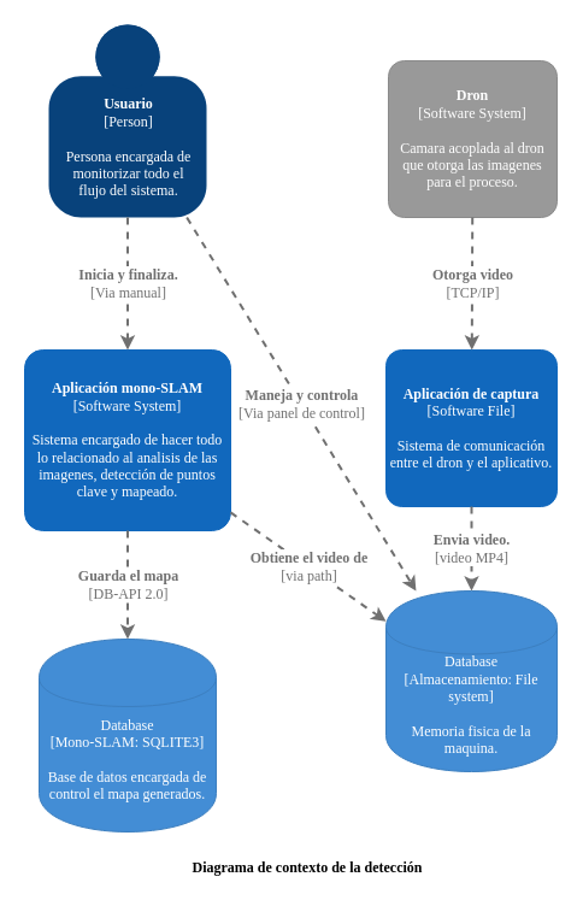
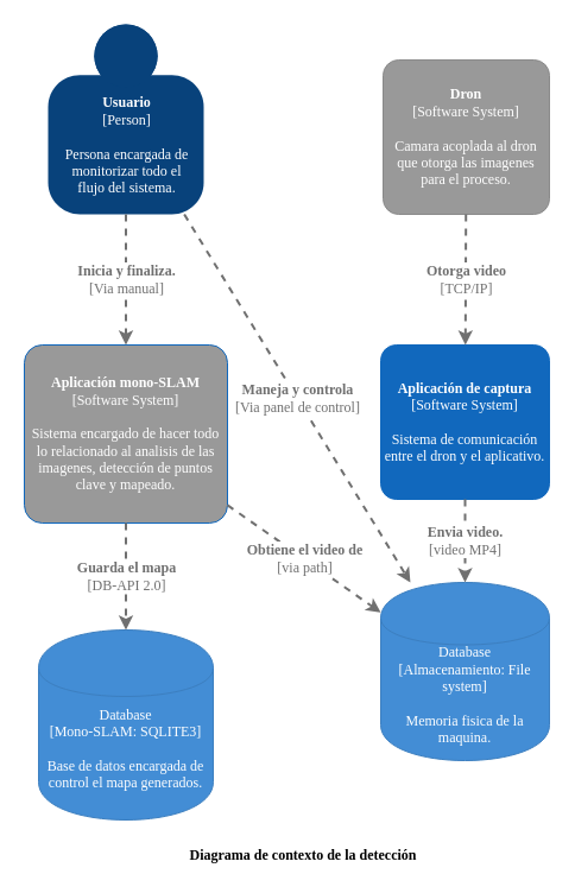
  <mxCell id="0" />
  <mxCell id="1" parent="0" />
  <mxCell id="2" value="&lt;b style=&quot;font-size: 12px;&quot;&gt;Usuario&lt;/b&gt;&lt;div style=&quot;font-size: 12px;&quot;&gt;[Person]&lt;/div&gt;&lt;br style=&quot;font-size: 12px;&quot;&gt;&lt;div style=&quot;font-size: 12px;&quot;&gt;Persona encargada de&#10;monitorizar todo el &#10;flujo del sistema.&lt;/div&gt;" style="html=1;dashed=0;whitespace=wrap;fillColor=#08427b;strokeColor=none;fontColor=#ffffff;shape=mxgraph.c4.person;align=center;metaEdit=1;points=[[0.5,0,0],[1,0.5,0],[1,0.75,0],[0.75,1,0],[0.5,1,0],[0.25,1,0],[0,0.75,0],[0,0.5,0]];metaData={&quot;c4Type&quot;:{&quot;editable&quot;:false}};fontSize=12;fontFamily=Times New Roman;" parent="1" vertex="1"><mxGeometry x="40" y="20" width="131" height="160" as="geometry" /></mxCell>
- <mxCell id="3" value="&lt;b style=&quot;font-size: 12px;&quot;&gt;Aplicación mono-SLAM&lt;/b&gt;&lt;div style=&quot;font-size: 12px;&quot;&gt;[Software System]&lt;/div&gt;&lt;br style=&quot;font-size: 12px;&quot;&gt;&lt;div style=&quot;font-size: 12px;&quot;&gt;Sistema encargado de hacer todo lo relacionado al analisis de las imagenes, detección de puntos clave y mapeado.&lt;/div&gt;" style="rounded=1;whiteSpace=wrap;html=1;labelBackgroundColor=none;fillColor=#1168BD;fontColor=#ffffff;align=center;arcSize=10;strokeColor=#1168BD;metaEdit=1;metaData={&quot;c4Type&quot;:{&quot;editable&quot;:false}};points=[[0.25,0,0],[0.5,0,0],[0.75,0,0],[1,0.25,0],[1,0.5,0],[1,0.75,0],[0.75,1,0],[0.5,1,0],[0.25,1,0],[0,0.75,0],[0,0.5,0],[0,0.25,0]];fontSize=12;fontFamily=Times New Roman;" parent="1" vertex="1"><mxGeometry x="20" y="290" width="171" height="150" as="geometry" /></mxCell>
+ <mxCell id="3" value="&lt;b style=&quot;font-size: 12px;&quot;&gt;Aplicación mono-SLAM&lt;/b&gt;&lt;div style=&quot;font-size: 12px;&quot;&gt;[Software System]&lt;/div&gt;&lt;br style=&quot;font-size: 12px;&quot;&gt;&lt;div style=&quot;font-size: 12px;&quot;&gt;Sistema encargado de hacer todo lo relacionado al analisis de las imagenes, detección de puntos clave y mapeado.&lt;/div&gt;" style="rounded=1;whiteSpace=wrap;html=1;labelBackgroundColor=none;fillColor=#999999;fontColor=#ffffff;align=center;arcSize=10;strokeColor=#1168BD;metaEdit=1;metaData={&quot;c4Type&quot;:{&quot;editable&quot;:false}};points=[[0.25,0,0],[0.5,0,0],[0.75,0,0],[1,0.25,0],[1,0.5,0],[1,0.75,0],[0.75,1,0],[0.5,1,0],[0.25,1,0],[0,0.75,0],[0,0.5,0],[0,0.25,0]];fontSize=12;fontFamily=Times New Roman;" parent="1" vertex="1"><mxGeometry x="20" y="290" width="171" height="150" as="geometry" /></mxCell>
  <mxCell id="4" value="&lt;div style=&quot;text-align: left; font-size: 12px;&quot;&gt;&lt;div style=&quot;text-align: center; font-size: 12px;&quot;&gt;&lt;b style=&quot;font-size: 12px;&quot;&gt;Inicia y finaliza.&lt;/b&gt;&lt;/div&gt;&lt;div style=&quot;text-align: center; font-size: 12px;&quot;&gt;[Via manual]&lt;/div&gt;&lt;/div&gt;" style="edgeStyle=none;rounded=0;html=1;jettySize=auto;orthogonalLoop=1;strokeColor=#707070;strokeWidth=2;fontColor=#707070;jumpStyle=none;dashed=1;metaEdit=1;metaData={&quot;c4Type&quot;:{&quot;editable&quot;:false}};fontSize=12;fontFamily=Times New Roman;" parent="1" source="2" target="3" edge="1"><mxGeometry width="160" relative="1" as="geometry"><mxPoint x="-499" y="160" as="sourcePoint" /><mxPoint x="-339" y="160" as="targetPoint" /></mxGeometry></mxCell>
  <mxCell id="5" value="&lt;b style=&quot;font-size: 12px;&quot;&gt;Dron&lt;/b&gt;&lt;div style=&quot;font-size: 12px;&quot;&gt;[Software System]&lt;/div&gt;&lt;br style=&quot;font-size: 12px;&quot;&gt;&lt;div style=&quot;font-size: 12px;&quot;&gt;Camara acoplada al dron que otorga las imagenes para el proceso.&lt;/div&gt;" style="rounded=1;whiteSpace=wrap;html=1;labelBackgroundColor=none;fillColor=#999999;fontColor=#ffffff;align=center;arcSize=10;strokeColor=#8A8A8A;metaEdit=1;metaData={&quot;c4Type&quot;:{&quot;editable&quot;:false}};points=[[0.25,0,0],[0.5,0,0],[0.75,0,0],[1,0.25,0],[1,0.5,0],[1,0.75,0],[0.75,1,0],[0.5,1,0],[0.25,1,0],[0,0.75,0],[0,0.5,0],[0,0.25,0]];fontSize=12;fontFamily=Times New Roman;" parent="1" vertex="1"><mxGeometry x="322" y="50" width="140" height="130" as="geometry" /></mxCell>
  <mxCell id="6" value="&lt;div style=&quot;text-align: left; font-size: 12px;&quot;&gt;&lt;div style=&quot;text-align: center; font-size: 12px;&quot;&gt;&lt;b style=&quot;font-size: 12px;&quot;&gt;Maneja y controla&lt;/b&gt;&lt;/div&gt;&lt;div style=&quot;text-align: center; font-size: 12px;&quot;&gt;[Via panel de control]&lt;/div&gt;&lt;/div&gt;" style="edgeStyle=none;rounded=0;html=1;jettySize=auto;orthogonalLoop=1;strokeColor=#707070;strokeWidth=2;fontColor=#707070;jumpStyle=none;dashed=1;metaEdit=1;metaData={&quot;c4Type&quot;:{&quot;editable&quot;:false}};fontSize=12;fontFamily=Times New Roman;" parent="1" source="2" target="12" edge="1"><mxGeometry width="160" relative="1" as="geometry"><mxPoint x="271" y="260" as="sourcePoint" /><mxPoint x="431" y="260" as="targetPoint" /></mxGeometry></mxCell>
- <mxCell id="7" value="&lt;b style=&quot;font-size: 12px;&quot;&gt;Aplicación de captura&lt;/b&gt;&lt;div style=&quot;font-size: 12px;&quot;&gt;[Software File]&lt;/div&gt;&lt;br style=&quot;font-size: 12px;&quot;&gt;&lt;div style=&quot;font-size: 12px;&quot;&gt;Sistema de comunicación entre el dron y el aplicativo.&lt;/div&gt;" style="rounded=1;whiteSpace=wrap;html=1;labelBackgroundColor=none;fillColor=#1168BD;fontColor=#ffffff;align=center;arcSize=10;strokeColor=#1168BD;metaEdit=1;metaData={&quot;c4Type&quot;:{&quot;editable&quot;:false}};points=[[0.25,0,0],[0.5,0,0],[0.75,0,0],[1,0.25,0],[1,0.5,0],[1,0.75,0],[0.75,1,0],[0.5,1,0],[0.25,1,0],[0,0.75,0],[0,0.5,0],[0,0.25,0]];fontSize=12;fontFamily=Times New Roman;" parent="1" vertex="1"><mxGeometry x="320" y="290" width="142" height="130" as="geometry" /></mxCell>
+ <mxCell id="7" value="&lt;b style=&quot;font-size: 12px;&quot;&gt;Aplicación de captura&lt;/b&gt;&lt;div style=&quot;font-size: 12px;&quot;&gt;[Software System]&lt;/div&gt;&lt;br style=&quot;font-size: 12px;&quot;&gt;&lt;div style=&quot;font-size: 12px;&quot;&gt;Sistema de comunicación entre el dron y el aplicativo.&lt;/div&gt;" style="rounded=1;whiteSpace=wrap;html=1;labelBackgroundColor=none;fillColor=#1168BD;fontColor=#ffffff;align=center;arcSize=10;strokeColor=#1168BD;metaEdit=1;metaData={&quot;c4Type&quot;:{&quot;editable&quot;:false}};points=[[0.25,0,0],[0.5,0,0],[0.75,0,0],[1,0.25,0],[1,0.5,0],[1,0.75,0],[0.75,1,0],[0.5,1,0],[0.25,1,0],[0,0.75,0],[0,0.5,0],[0,0.25,0]];fontSize=12;fontFamily=Times New Roman;" parent="1" vertex="1"><mxGeometry x="320" y="290" width="142" height="130" as="geometry" /></mxCell>
  <mxCell id="8" value="&lt;div style=&quot;text-align: left; font-size: 12px;&quot;&gt;&lt;div style=&quot;text-align: center; font-size: 12px;&quot;&gt;&lt;b style=&quot;font-size: 12px;&quot;&gt;Otorga video&lt;/b&gt;&lt;/div&gt;&lt;div style=&quot;text-align: center; font-size: 12px;&quot;&gt;[TCP/IP]&lt;/div&gt;&lt;/div&gt;" style="edgeStyle=none;rounded=0;html=1;jettySize=auto;orthogonalLoop=1;strokeColor=#707070;strokeWidth=2;fontColor=#707070;jumpStyle=none;dashed=1;metaEdit=1;metaData={&quot;c4Type&quot;:{&quot;editable&quot;:false}};fontSize=12;fontFamily=Times New Roman;" parent="1" source="5" target="7" edge="1"><mxGeometry width="160" relative="1" as="geometry"><mxPoint x="561" y="-20" as="sourcePoint" /><mxPoint x="721" y="-20" as="targetPoint" /></mxGeometry></mxCell>
  <mxCell id="9" value="&lt;div style=&quot;text-align: left; font-size: 12px;&quot;&gt;&lt;div style=&quot;text-align: center; font-size: 12px;&quot;&gt;&lt;b style=&quot;font-size: 12px;&quot;&gt;Envia video.&lt;/b&gt;&lt;/div&gt;&lt;div style=&quot;text-align: center; font-size: 12px;&quot;&gt;[video MP4]&lt;/div&gt;&lt;/div&gt;" style="edgeStyle=none;rounded=0;html=1;jettySize=auto;orthogonalLoop=1;strokeColor=#707070;strokeWidth=2;fontColor=#707070;jumpStyle=none;dashed=1;metaEdit=1;metaData={&quot;c4Type&quot;:{&quot;editable&quot;:false}};fontSize=12;fontFamily=Times New Roman;" parent="1" source="7" target="12" edge="1"><mxGeometry width="160" relative="1" as="geometry"><mxPoint x="251" y="510" as="sourcePoint" /><mxPoint x="411" y="510" as="targetPoint" /></mxGeometry></mxCell>
  <mxCell id="10" value="Database&lt;div style=&quot;font-size: 12px;&quot;&gt;[Mono-SLAM:&amp;nbsp;SQLITE3]&lt;/div&gt;&lt;br style=&quot;font-size: 12px;&quot;&gt;&lt;div style=&quot;font-size: 12px;&quot;&gt;Base de datos encargada de control el mapa generados.&lt;/div&gt;" style="shape=cylinder;whiteSpace=wrap;html=1;boundedLbl=1;rounded=0;labelBackgroundColor=none;fillColor=#438DD5;fontSize=12;fontColor=#ffffff;align=center;strokeColor=#3C7FC0;metaEdit=1;points=[[0.5,0,0],[1,0.25,0],[1,0.5,0],[1,0.75,0],[0.5,1,0],[0,0.75,0],[0,0.5,0],[0,0.25,0]];metaData={&quot;c4Type&quot;:{&quot;editable&quot;:false}};fontFamily=Times New Roman;" parent="1" vertex="1"><mxGeometry x="32" y="530" width="147" height="160" as="geometry" /></mxCell>
  <mxCell id="11" value="&lt;div style=&quot;text-align: left; font-size: 12px;&quot;&gt;&lt;div style=&quot;text-align: center; font-size: 12px;&quot;&gt;&lt;b style=&quot;font-size: 12px;&quot;&gt;Guarda el mapa&lt;/b&gt;&lt;/div&gt;&lt;div style=&quot;text-align: center; font-size: 12px;&quot;&gt;[DB-API 2.0]&lt;/div&gt;&lt;/div&gt;" style="edgeStyle=none;rounded=0;html=1;jettySize=auto;orthogonalLoop=1;strokeColor=#707070;strokeWidth=2;fontColor=#707070;jumpStyle=none;dashed=1;metaEdit=1;metaData={&quot;c4Type&quot;:{&quot;editable&quot;:false}};fontSize=12;fontFamily=Times New Roman;" parent="1" source="3" target="10" edge="1"><mxGeometry width="160" relative="1" as="geometry"><mxPoint x="231" y="550" as="sourcePoint" /><mxPoint x="391" y="550" as="targetPoint" /></mxGeometry></mxCell>
  <mxCell id="12" value="Database&lt;div style=&quot;font-size: 12px;&quot;&gt;[Almacenamiento:&amp;nbsp;File system]&lt;/div&gt;&lt;br style=&quot;font-size: 12px;&quot;&gt;&lt;div style=&quot;font-size: 12px;&quot;&gt;Memoria fisica de la maquina.&lt;/div&gt;" style="shape=cylinder;whiteSpace=wrap;html=1;boundedLbl=1;rounded=0;labelBackgroundColor=none;fillColor=#438DD5;fontSize=12;fontColor=#ffffff;align=center;strokeColor=#3C7FC0;metaEdit=1;points=[[0.5,0,0],[1,0.25,0],[1,0.5,0],[1,0.75,0],[0.5,1,0],[0,0.75,0],[0,0.5,0],[0,0.25,0]];metaData={&quot;c4Type&quot;:{&quot;editable&quot;:false}};fontFamily=Times New Roman;" parent="1" vertex="1"><mxGeometry x="320" y="490" width="142" height="150" as="geometry" /></mxCell>
  <mxCell id="13" value="&lt;div style=&quot;text-align: left; font-size: 12px;&quot;&gt;&lt;div style=&quot;text-align: center; font-size: 12px;&quot;&gt;&lt;b style=&quot;font-size: 12px;&quot;&gt;Obtiene el video de&lt;/b&gt;&lt;/div&gt;&lt;div style=&quot;text-align: center; font-size: 12px;&quot;&gt;[via path]&lt;/div&gt;&lt;/div&gt;" style="edgeStyle=none;rounded=0;html=1;jettySize=auto;orthogonalLoop=1;strokeColor=#707070;strokeWidth=2;fontColor=#707070;jumpStyle=none;dashed=1;metaEdit=1;metaData={&quot;c4Type&quot;:{&quot;editable&quot;:false}};fontSize=12;fontFamily=Times New Roman;" parent="1" source="3" target="12" edge="1"><mxGeometry width="160" relative="1" as="geometry"><mxPoint x="221" y="460" as="sourcePoint" /><mxPoint x="111" y="590" as="targetPoint" /></mxGeometry></mxCell>
  <mxCell id="14" value="Diagrama de contexto de la detección" style="text;html=1;strokeColor=none;fillColor=none;align=center;verticalAlign=middle;whiteSpace=wrap;rounded=0;fontSize=12;fontStyle=1;fontFamily=Times New Roman;" parent="1" vertex="1"><mxGeometry x="140" y="710" width="230" height="20" as="geometry" /></mxCell>
